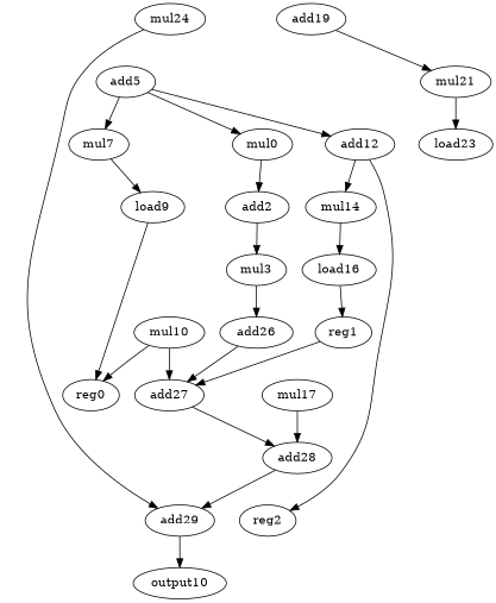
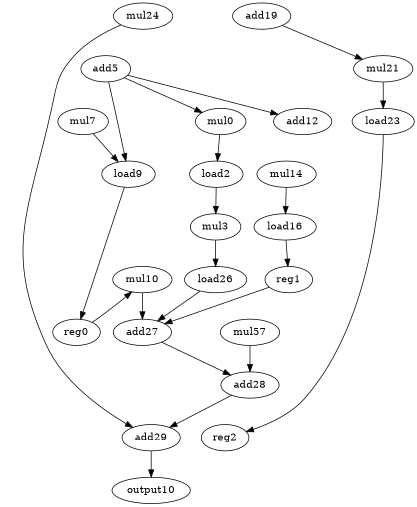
  digraph {
    edge [weight=0]
    mul0
-   load2 [label=add2]
+   load2
    mul3
-   add26
+   add26 [label=load26]
    add27
    add28
    n7 [label=output10]
    add29
    add5
    mul7
    add12
    load9
    mul14
    add19
    mul21
    reg0
    load16
    load23
    mul10
    reg1
-   mul17
+   mul17 [label=mul57]
    reg2
    mul24
    mul0 -> load2
    load2 -> mul3
    mul3 -> add26 [weight=1]
    add26 -> add27
    add27 -> add28
    add28 -> add29
    add29 -> n7
    add5 -> mul0
-   add5 -> mul7 [weight=1]
+   add5 -> load9 [weight=1]
    add5 -> add12
    mul7 -> load9
-   add12 -> mul14
    load9 -> reg0
    mul14 -> load16
    add19 -> mul21
    mul21 -> load23 [weight=1]
-   mul10 -> reg0 [weight=1]
+   reg0 -> mul10 [weight=1]
    load16 -> reg1
-   add12 -> reg2
+   load23 -> reg2
    mul10 -> add27 [weight=3]
    reg1 -> add27
    mul17 -> add28 [weight=3]
    mul24 -> add29
  }
